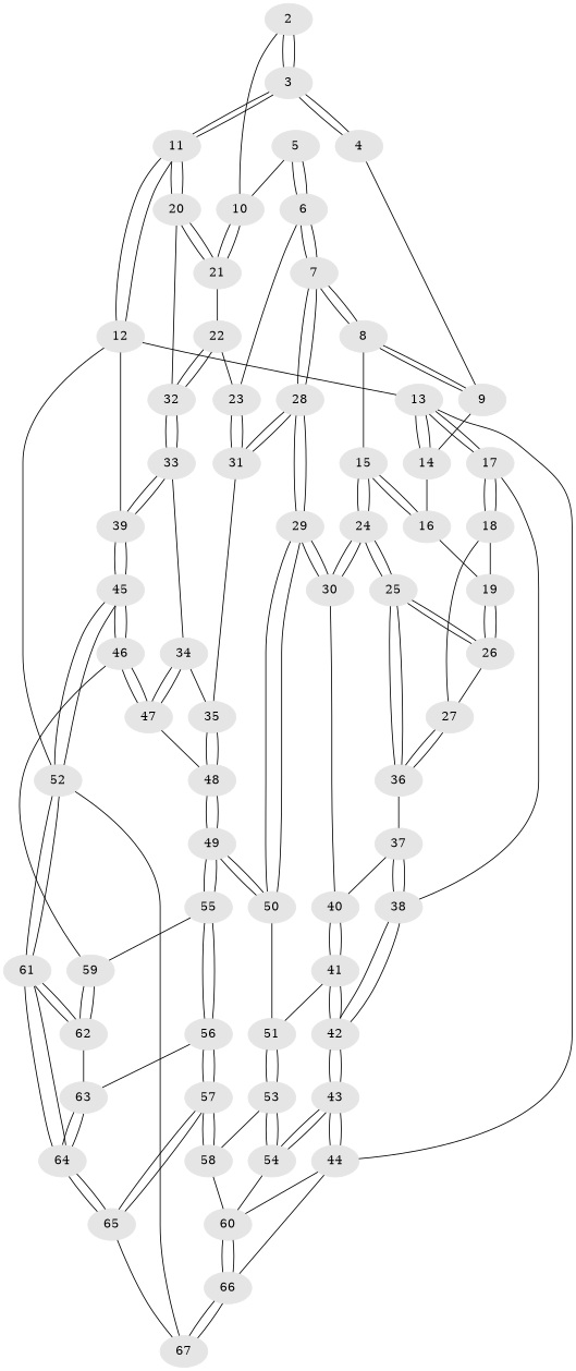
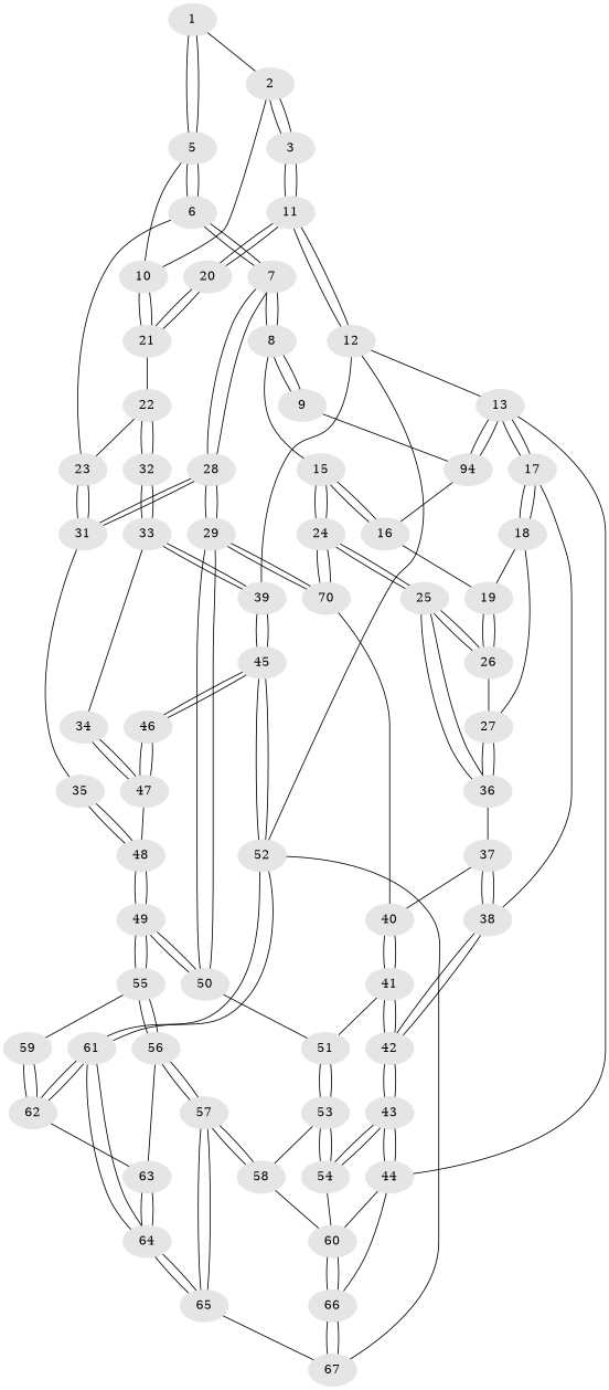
  graph {
    node [color=gray90 style=filled]
+   1
    2
    5
    3
    10
    6
-   4
    11
    21
    9
    12
    20
-   14
+   14 [label=94]
    7
    23
    8
    28
    31
    15
    29
    16
    24
    22
    13
    39
    52
    32
    17
    44
    45
    67
    61
    18
    38
    66
    60
    19
    25
-   30
+   30 [label=70]
    26
    27
    42
    36
    33
    35
    40
    37
    50
    51
    41
    48
    34
    47
    49
    43
    46
    53
    54
    59
    62
    55
    56
    58
    64
    57
    63
    65
+   1 -- 2
+   1 -- 5
+   1 -- 5
    2 -- 3
    2 -- 3
    2 -- 10
    5 -- 10
    5 -- 6
    5 -- 6
-   3 -- 4
-   3 -- 4
    3 -- 11
    3 -- 11
    10 -- 21
    10 -- 21
    6 -- 7
    6 -- 7
    6 -- 23
-   4 -- 9
    11 -- 12
    11 -- 12
    11 -- 20
    11 -- 20
    21 -- 22
    9 -- 14
    12 -- 13
    12 -- 39
    12 -- 52
    20 -- 21
    20 -- 21
-   20 -- 32
    14 -- 16
    7 -- 8
    7 -- 8
    7 -- 28
    7 -- 28
    23 -- 31
    23 -- 31
    8 -- 9
    8 -- 9
    8 -- 15
    28 -- 31
    28 -- 31
    28 -- 29
    28 -- 29
    31 -- 35
    15 -- 16
    15 -- 16
    15 -- 24
    15 -- 24
    29 -- 30
    29 -- 30
    29 -- 50
    29 -- 50
    16 -- 19
    24 -- 25
    24 -- 25
    24 -- 30
    24 -- 30
    22 -- 23
    22 -- 32
    22 -- 32
    13 -- 14
    13 -- 14
    13 -- 17
    13 -- 17
    13 -- 44
    39 -- 45
    39 -- 45
    52 -- 67
    52 -- 61
    52 -- 61
    32 -- 33
    32 -- 33
    17 -- 18
    17 -- 18
    17 -- 38
    44 -- 66
    44 -- 60
    45 -- 52
    45 -- 52
    45 -- 46
    45 -- 46
    61 -- 62
    61 -- 62
    61 -- 64
    61 -- 64
    18 -- 19
    18 -- 27
    38 -- 42
    38 -- 42
    66 -- 67
    66 -- 67
    60 -- 66
    60 -- 66
    19 -- 26
    19 -- 26
    25 -- 26
    25 -- 26
    25 -- 36
    25 -- 36
    30 -- 40
    26 -- 27
    27 -- 36
    27 -- 36
    42 -- 43
    42 -- 43
    36 -- 37
    33 -- 39
    33 -- 39
    33 -- 34
    35 -- 48
    35 -- 48
    40 -- 41
    40 -- 41
    37 -- 38
    37 -- 38
    37 -- 40
    50 -- 51
    51 -- 53
    51 -- 53
    41 -- 42
    41 -- 42
    41 -- 51
    48 -- 49
    48 -- 49
-   34 -- 35
    34 -- 47
    34 -- 47
    47 -- 48
    49 -- 50
    49 -- 50
    49 -- 55
    49 -- 55
    43 -- 44
    43 -- 44
    43 -- 54
    43 -- 54
    46 -- 47
    46 -- 47
-   46 -- 59
    53 -- 54
    53 -- 54
    53 -- 58
    54 -- 60
    59 -- 62
    59 -- 62
    62 -- 63
    55 -- 59
    55 -- 56
    55 -- 56
    56 -- 57
    56 -- 57
    56 -- 63
    58 -- 60
    64 -- 65
    64 -- 65
    57 -- 58
    57 -- 58
    57 -- 65
    57 -- 65
    63 -- 64
    63 -- 64
    65 -- 67
  }
